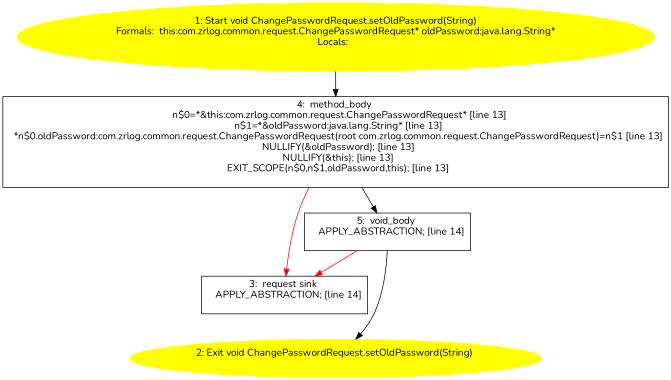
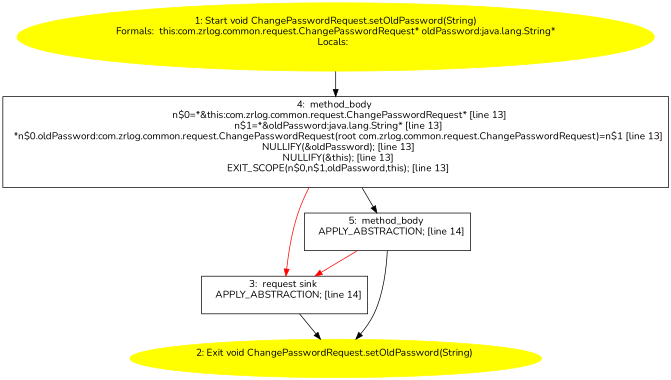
  digraph {
    fontname=Nunito
    node [fontname=Nunito shape=box]
    edge [fontname=Nunito]
    n1 [color=yellow label="1: Start void ChangePasswordRequest.setOldPassword(String)\nFormals:  this:com.zrlog.common.request.ChangePasswordRequest* oldPassword:java.lang.String*\nLocals:  \n  " style=filled shape=""]
    n2 [label="4:  method_body \n   n$0=*&this:com.zrlog.common.request.ChangePasswordRequest* [line 13]\n  n$1=*&oldPassword:java.lang.String* [line 13]\n  *n$0.oldPassword:com.zrlog.common.request.ChangePasswordRequest(root com.zrlog.common.request.ChangePasswordRequest)=n$1 [line 13]\n  NULLIFY(&oldPassword); [line 13]\n  NULLIFY(&this); [line 13]\n  EXIT_SCOPE(n$0,n$1,oldPassword,this); [line 13]\n "]
    n3 [label="3:  request sink \n   APPLY_ABSTRACTION; [line 14]\n "]
-   n4 [label="5:  void_body \n   APPLY_ABSTRACTION; [line 14]\n "]
+   n4 [label="5:  method_body \n   APPLY_ABSTRACTION; [line 14]\n "]
    n5 [color=yellow label="2: Exit void ChangePasswordRequest.setOldPassword(String) \n  " style=filled shape=""]
    n1 -> n2
    n2 -> n3 [color=red]
    n2 -> n4
+   n3 -> n5
    n4 -> n3 [color=red]
    n4 -> n5
  }
